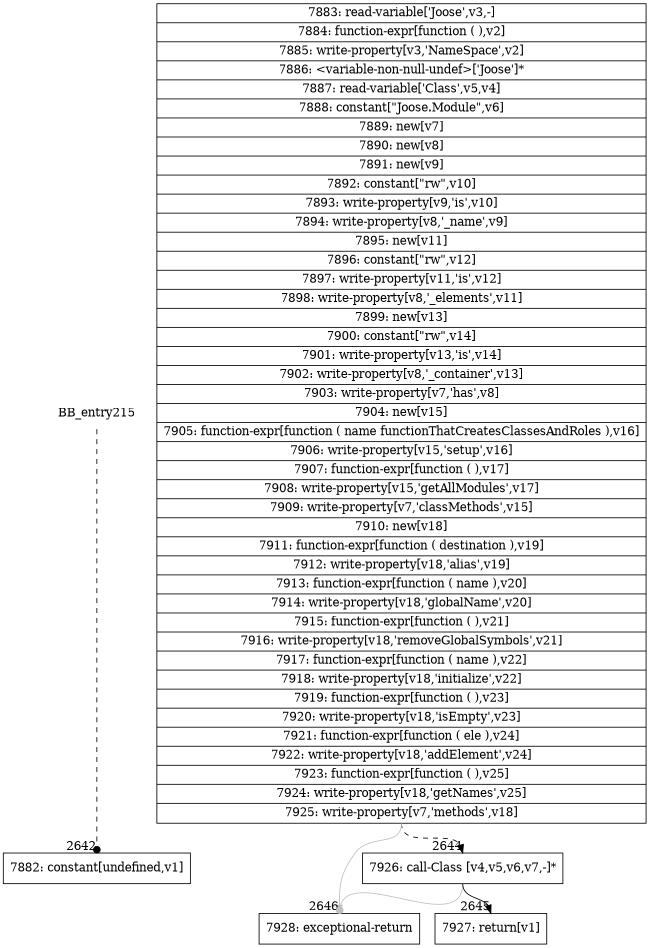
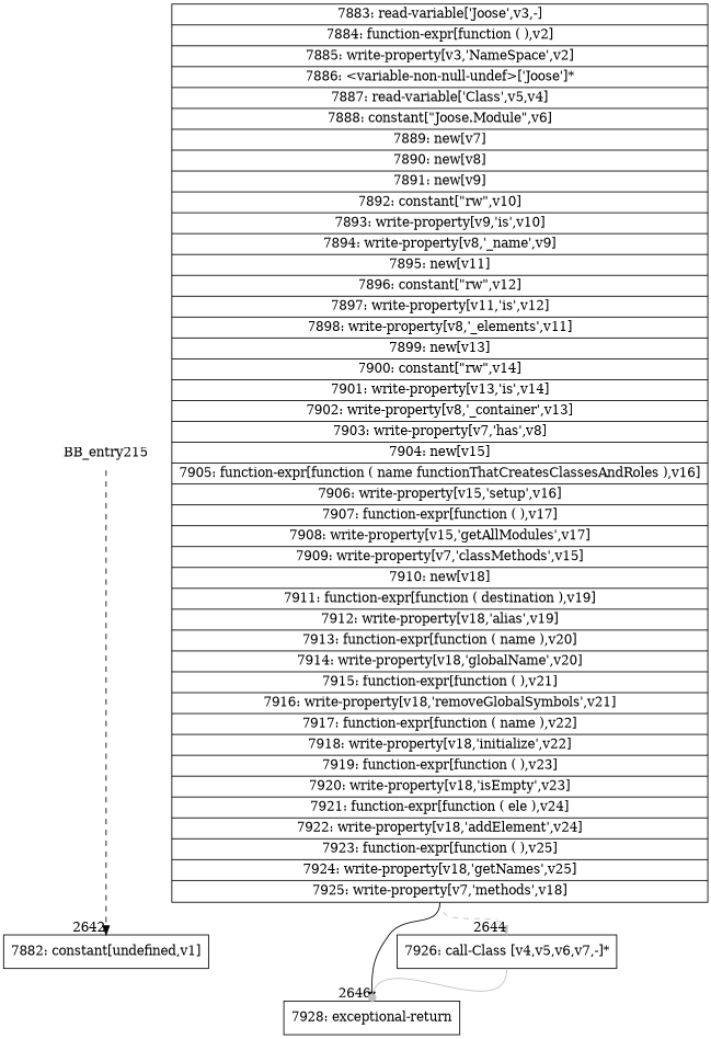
  digraph {
    rankdir=TD
    node [shape=record]
    edge [arrowhead=normal headport=n style=solid tailport=s]
    n1 [label=BB_entry215 shape=none]
    n2 [label="{7882: constant[undefined,v1]}"]
    n3 [label="{7883: read-variable['Joose',v3,-]|7884: function-expr[function ( ),v2]|7885: write-property[v3,'NameSpace',v2]|7886: \<variable-non-null-undef\>['Joose']*|7887: read-variable['Class',v5,v4]|7888: constant[\"Joose.Module\",v6]|7889: new[v7]|7890: new[v8]|7891: new[v9]|7892: constant[\"rw\",v10]|7893: write-property[v9,'is',v10]|7894: write-property[v8,'_name',v9]|7895: new[v11]|7896: constant[\"rw\",v12]|7897: write-property[v11,'is',v12]|7898: write-property[v8,'_elements',v11]|7899: new[v13]|7900: constant[\"rw\",v14]|7901: write-property[v13,'is',v14]|7902: write-property[v8,'_container',v13]|7903: write-property[v7,'has',v8]|7904: new[v15]|7905: function-expr[function ( name functionThatCreatesClassesAndRoles ),v16]|7906: write-property[v15,'setup',v16]|7907: function-expr[function ( ),v17]|7908: write-property[v15,'getAllModules',v17]|7909: write-property[v7,'classMethods',v15]|7910: new[v18]|7911: function-expr[function ( destination ),v19]|7912: write-property[v18,'alias',v19]|7913: function-expr[function ( name ),v20]|7914: write-property[v18,'globalName',v20]|7915: function-expr[function ( ),v21]|7916: write-property[v18,'removeGlobalSymbols',v21]|7917: function-expr[function ( name ),v22]|7918: write-property[v18,'initialize',v22]|7919: function-expr[function ( ),v23]|7920: write-property[v18,'isEmpty',v23]|7921: function-expr[function ( ele ),v24]|7922: write-property[v18,'addElement',v24]|7923: function-expr[function ( ),v25]|7924: write-property[v18,'getNames',v25]|7925: write-property[v7,'methods',v18]}"]
    n4 [label="{7926: call-Class [v4,v5,v6,v7,-]*}"]
    n5 [label="{7928: exceptional-return}"]
-   n6 [label="{7927: return[v1]}"]
-   n1 -> n2 [arrowhead=dot headlabel="    2642" style=dashed]
-   n3 -> n4 [headlabel="      2644" style=dashed]
-   n3 -> n5 [color=gray headlabel="      2646"]
+   n1 -> n2 [headlabel="    2642" style=dashed]
+   n3 -> n4 [headlabel="      2644" style=dashed color=gray]
+   n3 -> n5 [color=black headlabel="      2646"]
    n4 -> n5 [arrowhead=dot color=gray]
-   n4 -> n6 [headlabel="      2645"]
  }
